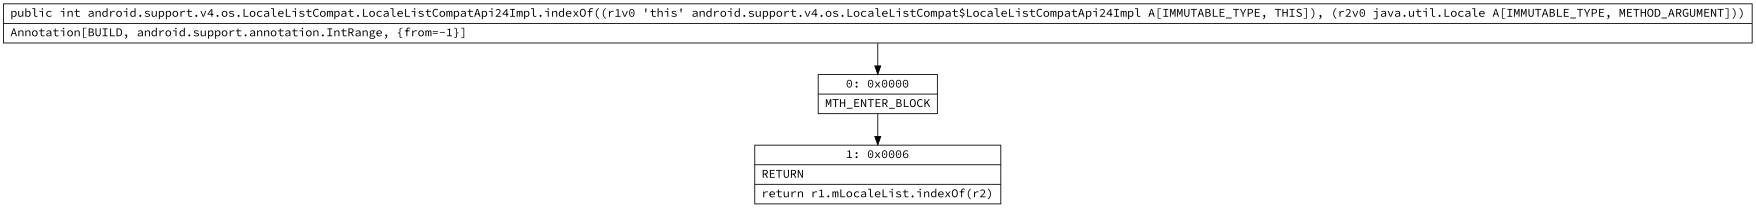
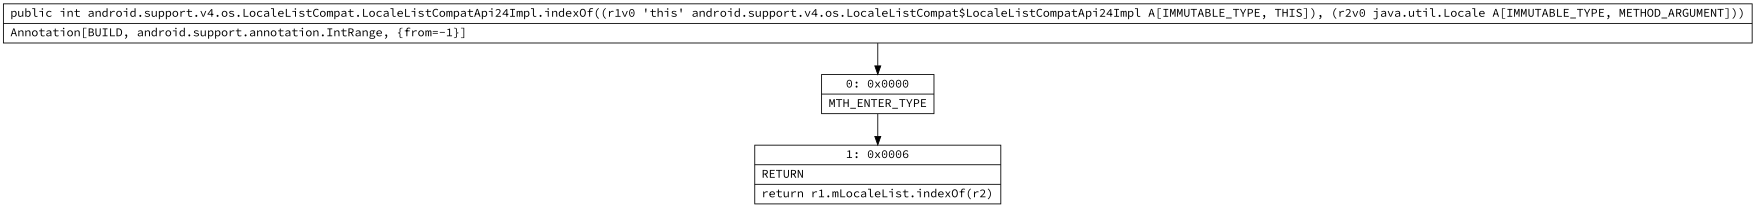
  digraph {
    fontname="Source Code Pro"
    node [shape=record fontname="Source Code Pro"]
    edge [fontname="Source Code Pro"]
-   n1 [label="{0\:\ 0x0000|MTH_ENTER_BLOCK\l}"]
+   n1 [label="{0\:\ 0x0000|MTH_ENTER_TYPE\l}"]
    n2 [label="{1\:\ 0x0006|RETURN\l|return r1.mLocaleList.indexOf(r2)\l}"]
    n3 [label="{public int android.support.v4.os.LocaleListCompat.LocaleListCompatApi24Impl.indexOf((r1v0 'this' android.support.v4.os.LocaleListCompat$LocaleListCompatApi24Impl A[IMMUTABLE_TYPE, THIS]), (r2v0 java.util.Locale A[IMMUTABLE_TYPE, METHOD_ARGUMENT]))  | Annotation[BUILD, android.support.annotation.IntRange, \{from=\-1\}]\l}"]
    n1 -> n2
    n3 -> n1
  }
